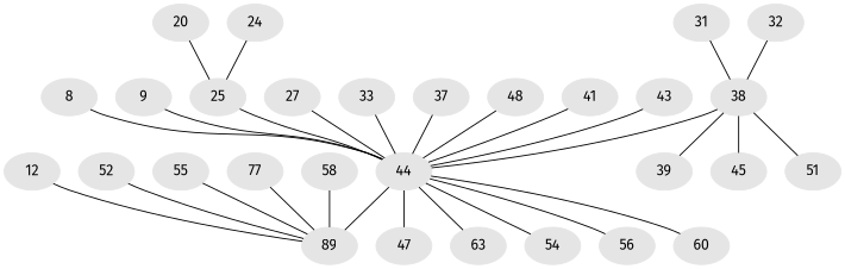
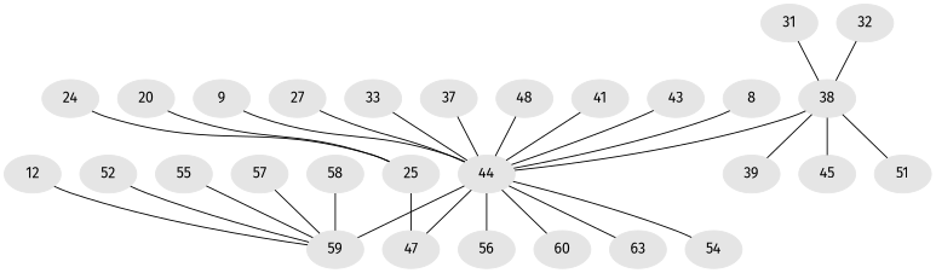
  graph {
    fontname="Fira Sans"
    node [color=gray90 fontname="Fira Sans" style=filled]
    edge [fontname="Fira Sans"]
    44 [super="+10+30+5"]
-   59 [super="+21+42+50+34+35" label=89]
+   59 [super="+21+42+50+34+35"]
    47
    n4 [label=63 super="+46"]
    54
    56
    60 [super="+49"]
    8
    9 [super="+7"]
    12
    25 [super="+2+23"]
    20
    24
    27
    38 [super="+14+15+18"]
    39 [super="+19"]
    45
    51 [super="+48"]
    31
    32
    33 [super="+4+29"]
    37
    n23 [label=48 super="+13+26"]
    41
    43 [super="+28"]
    52
    55
-   57 [super="+36" label=77]
+   57 [super="+36"]
    58
    44 -- 59 [weight=8]
    44 -- 47
    44 -- n4
    44 -- 54
    44 -- 56
    44 -- 60
    8 -- 44
    9 -- 44
    12 -- 59
-   25 -- 44 [weight=2]
+   25 -- 47 [weight=2]
    20 -- 25
    24 -- 25
    27 -- 44
    38 -- 44 [weight=2]
    38 -- 39
    38 -- 45
    38 -- 51
    31 -- 38
    32 -- 38
    33 -- 44
    37 -- 44
    n23 -- 44
    41 -- 44
    43 -- 44
    52 -- 59
    55 -- 59
    57 -- 59
    58 -- 59
  }
